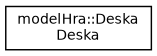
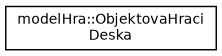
  digraph {
    rankdir=LR
-   n1 [color=black fillcolor=white fontname=Helvetica fontsize=10 height=0.2 label="modelHra::Deska\lDeska" shape=record style=filled width=0.4]
+   n1 [color=black fillcolor=white fontname=Helvetica fontsize=10 height=0.2 label="modelHra::ObjektovaHraci\lDeska" shape=record style=filled width=0.4]
  }
